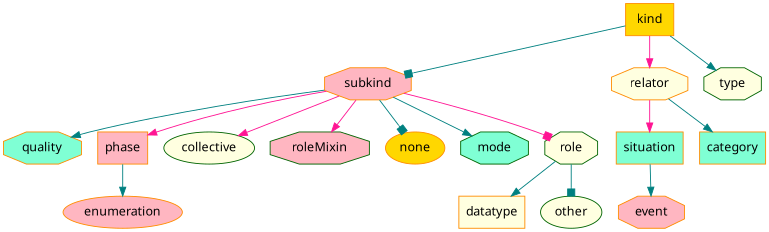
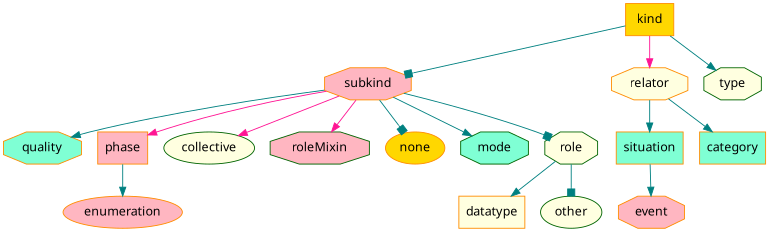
  strict digraph {
    fontname="Noto Sans"
    node [color=darkorange fillcolor=lightyellow fontname="Noto Sans" shape=octagon style=filled]
    edge [arrowhead=normal color=teal fontname="Noto Sans"]
    kind [fillcolor=gold shape=box]
    subkind [fillcolor=lightpink]
    relator
    type [color=darkgreen]
    quality [fillcolor=aquamarine]
    phase [fillcolor=lightpink shape=box]
    collective [color=darkgreen shape=ellipse]
    roleMixin [color=darkgreen fillcolor=lightpink]
    none [fillcolor=gold shape=ellipse]
    mode [color=darkgreen fillcolor=aquamarine]
    role [color=darkgreen]
    situation [fillcolor=aquamarine shape=box]
    category [fillcolor=aquamarine shape=box]
    enumeration [fillcolor=lightpink shape=ellipse]
    datatype [shape=box]
    other [color=darkgreen shape=ellipse]
    event [fillcolor=lightpink]
    kind -> subkind [arrowhead=box]
    kind -> relator [color=deeppink]
    kind -> type
    subkind -> quality
    subkind -> phase [color=deeppink]
    subkind -> collective [color=deeppink]
    subkind -> roleMixin [color=deeppink]
    subkind -> none [arrowhead=box]
    subkind -> mode
-   subkind -> role [arrowhead=box color=deeppink]
-   relator -> situation [color=deeppink]
+   subkind -> role [arrowhead=box]
+   relator -> situation
    relator -> category
    phase -> enumeration
    role -> datatype
    role -> other [arrowhead=box]
    situation -> event
  }
